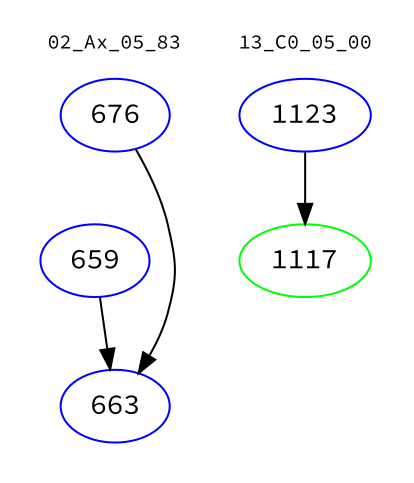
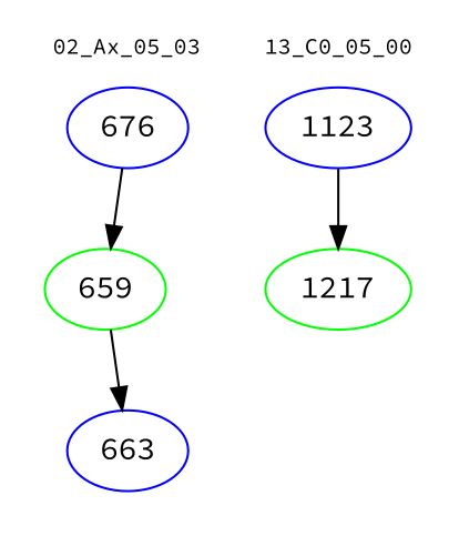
  digraph {
    fontname="Source Code Pro"
    node [color=blue fontname="Source Code Pro"]
    edge [color=black fontname="Source Code Pro"]
    n1 [label=676]
-   n2 [label=659]
+   n2 [color=green label=659]
    n3 [label=663]
    n4 [label=1123]
-   n5 [color=green label=1117]
+   n5 [color=green label=1217]
    subgraph cluster_1 {
      color=white
      fontsize=10
-     label="02_Ax_05_83"
+     label="02_Ax_05_03"
      n1
      n2
      n3
    }
    subgraph cluster_2 {
      color=white
      fontsize=10
      label="13_C0_05_00"
      n4
      n5
    }
-   n1 -> n3
+   n1 -> n2
    n2 -> n3
    n4 -> n5
  }
